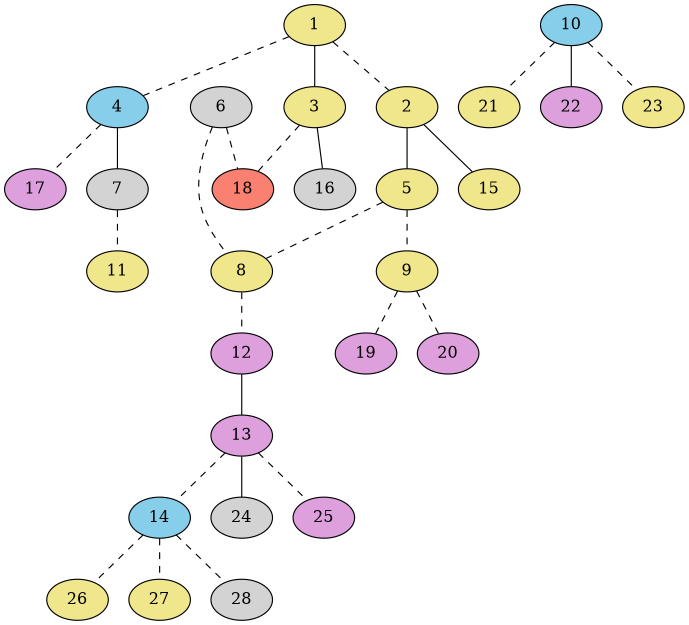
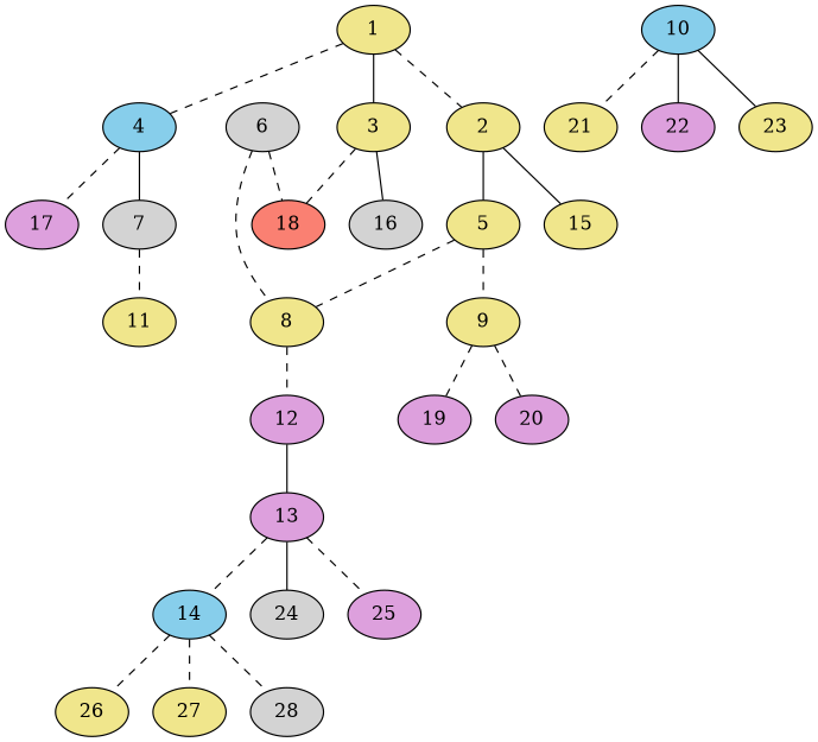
  graph {
    node [chem=H fillcolor=khaki style=filled]
    edge [style=dashed valence=1]
    1 [chem=C]
    2 [chem=C]
    3 [chem=C]
    4 [chem=N fillcolor=skyblue]
    5 [chem=C]
    15
    16 [fillcolor=lightgrey]
    18 [fillcolor=salmon]
    7 [chem=C fillcolor=lightgrey]
    17 [fillcolor=plum]
    8 [chem=C]
    9 [chem=N]
    6 [chem=C fillcolor=lightgrey]
    11 [chem=O]
    12 [chem=O fillcolor=plum]
    19 [fillcolor=plum]
    20 [fillcolor=plum]
    10 [chem=C fillcolor=skyblue]
    21
    22 [fillcolor=plum]
    23
    13 [chem=C fillcolor=plum]
    14 [chem=C fillcolor=skyblue]
    24 [fillcolor=lightgrey]
    25 [fillcolor=plum]
    26
    27
    28 [fillcolor=lightgrey]
    1 -- 2 [valence=2]
    1 -- 3 [style=solid]
    1 -- 4
    2 -- 5 [style=solid]
    2 -- 15 [style=solid]
    3 -- 16 [style=solid]
    3 -- 18 [valence=2]
    4 -- 7 [style=solid]
    4 -- 17
    5 -- 8 [valence=2]
    5 -- 9
    7 -- 11 [valence=2]
    8 -- 12
    9 -- 19
    9 -- 20
    6 -- 18
    6 -- 8
    12 -- 13 [style=solid]
    10 -- 21
    10 -- 22 [style=solid]
-   10 -- 23
+   10 -- 23 [style=solid]
    13 -- 14
    13 -- 24 [style=solid]
    13 -- 25
    14 -- 26
    14 -- 27
    14 -- 28
  }
